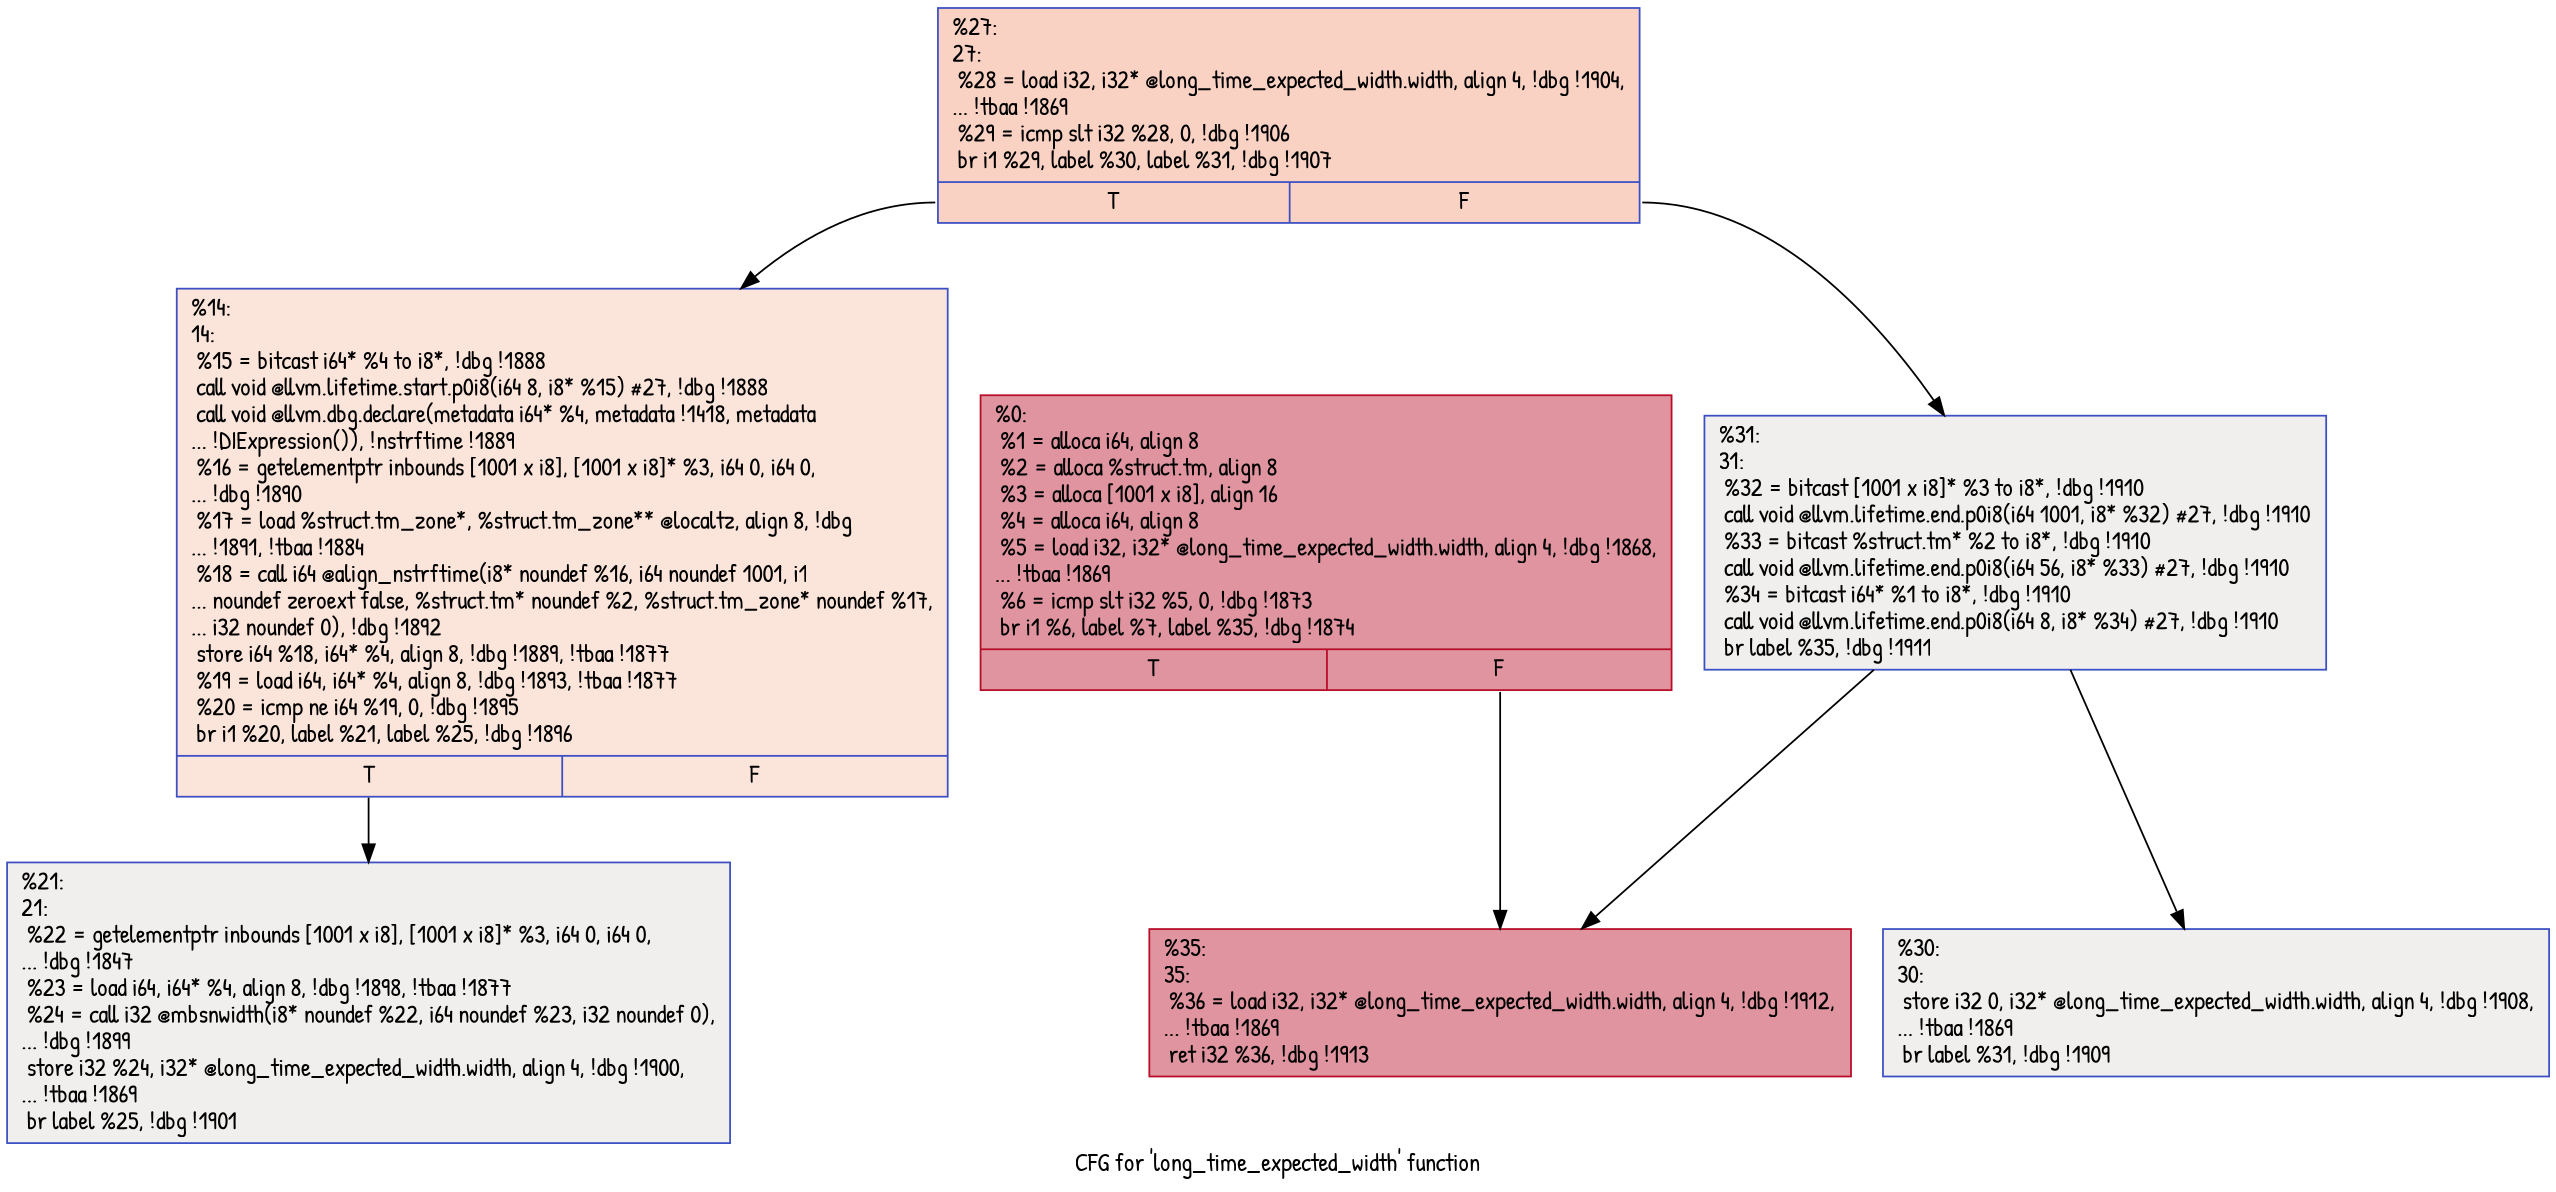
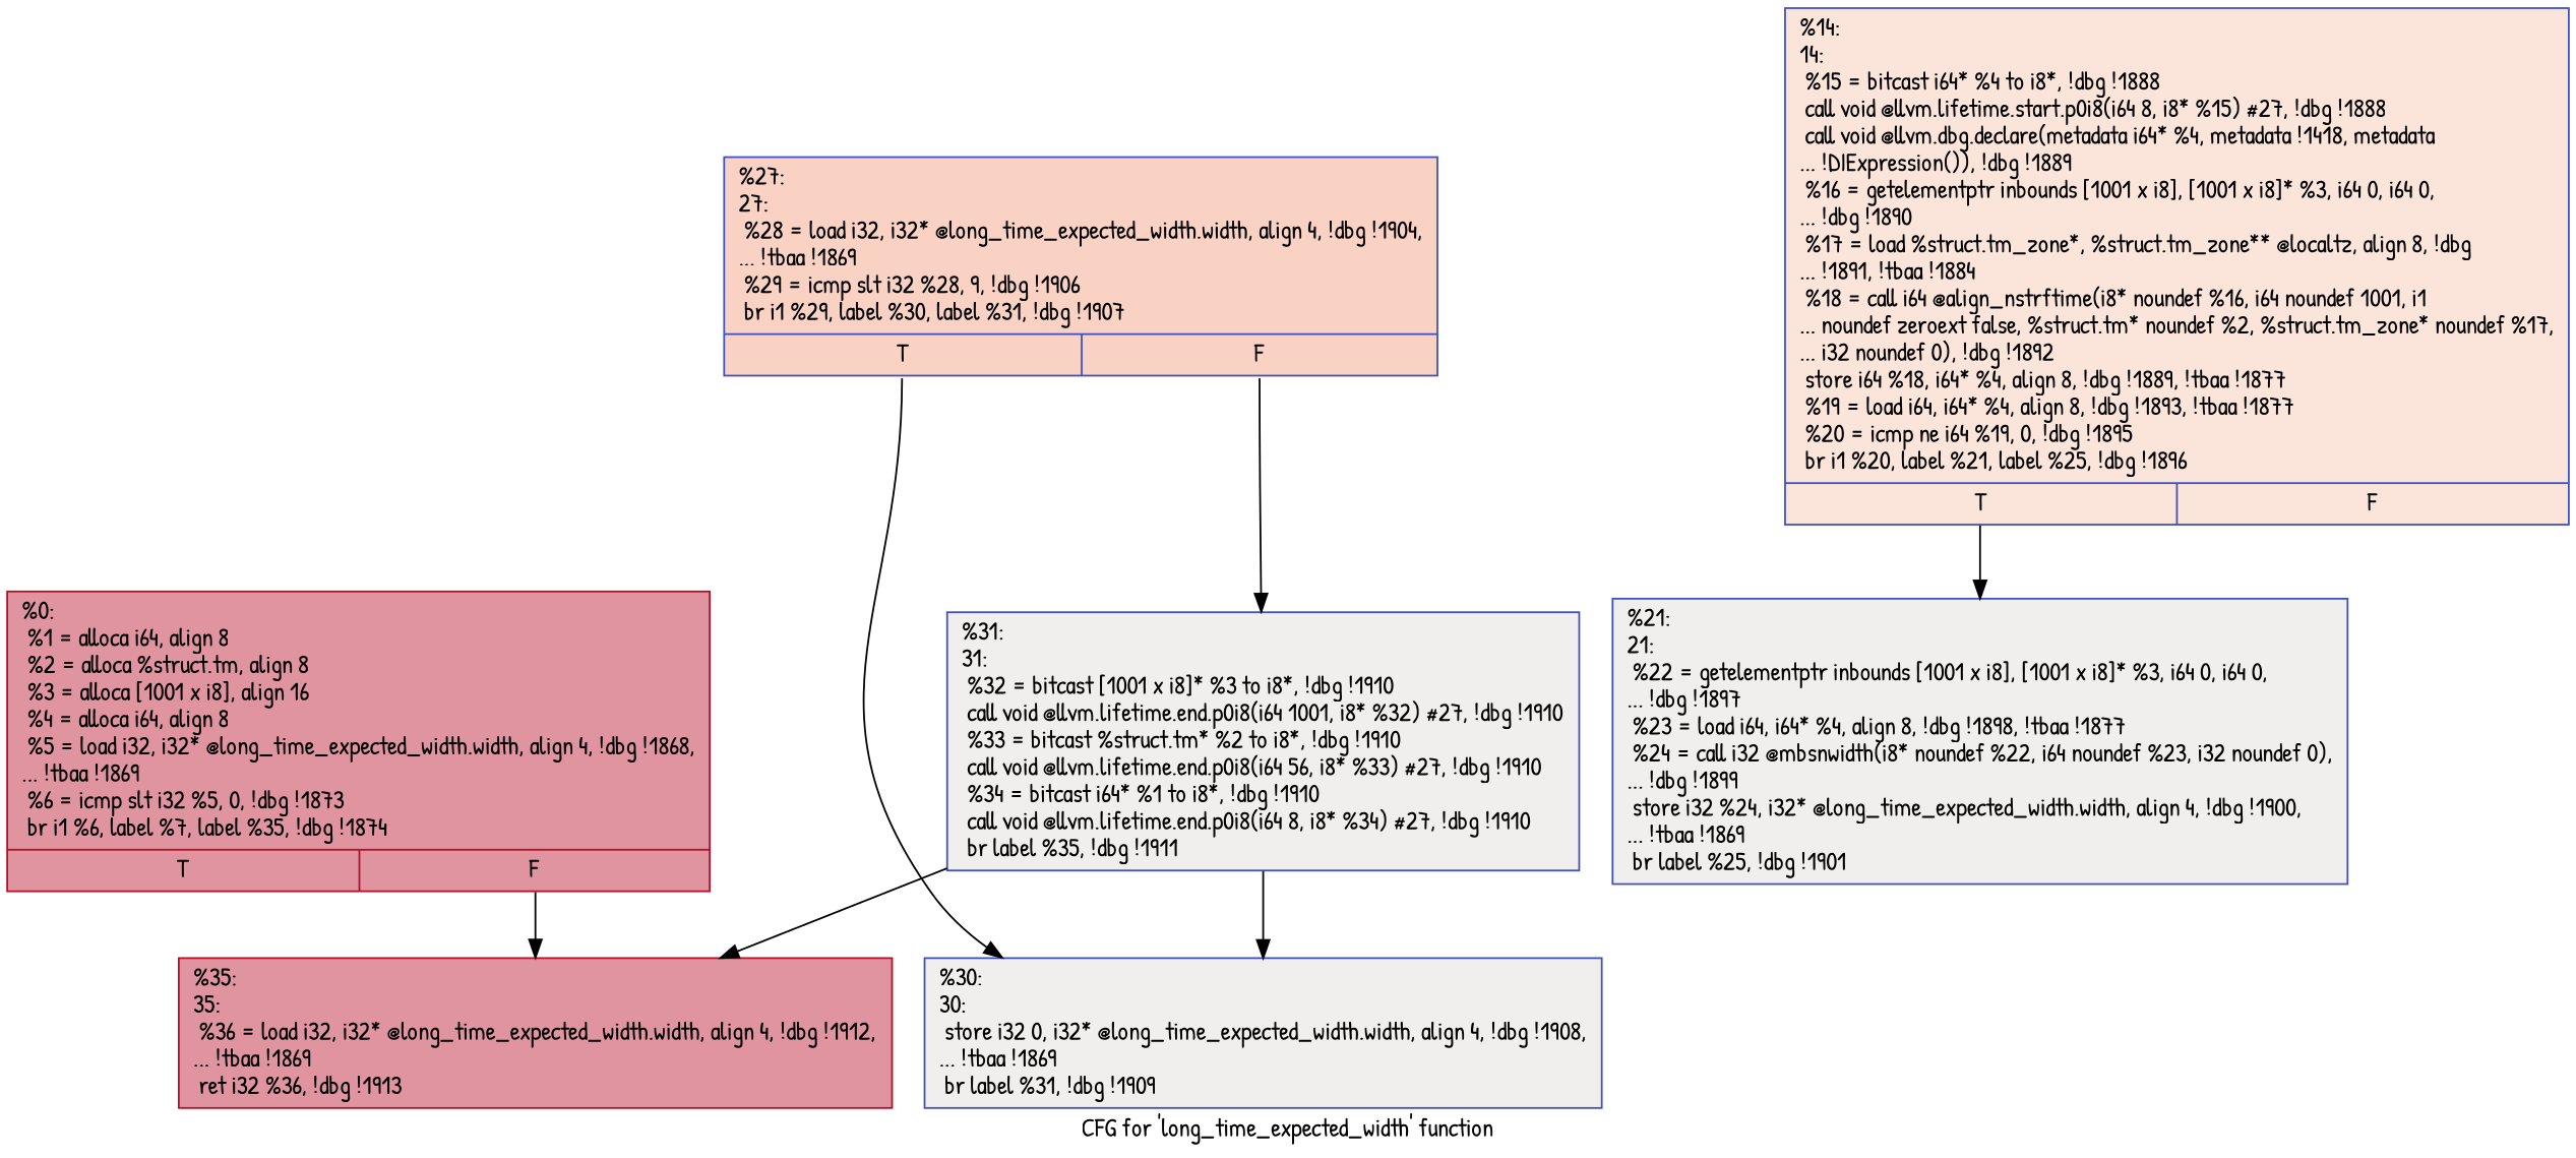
  digraph {
    fontname="Patrick Hand"
    label="CFG for 'long_time_expected_width' function"
    node [color="#3d50c3ff" fillcolor="#e0dbd870" fontname="Patrick Hand" shape=record style=filled]
    edge [fontname="Patrick Hand"]
    n1 [color="#b70d28ff" fillcolor="#b70d2870" label="{%0:\l  %1 = alloca i64, align 8\l  %2 = alloca %struct.tm, align 8\l  %3 = alloca [1001 x i8], align 16\l  %4 = alloca i64, align 8\l  %5 = load i32, i32* @long_time_expected_width.width, align 4, !dbg !1868,\l... !tbaa !1869\l  %6 = icmp slt i32 %5, 0, !dbg !1873\l  br i1 %6, label %7, label %35, !dbg !1874\l|{<s0>T|<s1>F}}"]
    n2 [color="#b70d28ff" fillcolor="#b70d2870" label="{%35:\l35:                                               \l  %36 = load i32, i32* @long_time_expected_width.width, align 4, !dbg !1912,\l... !tbaa !1869\l  ret i32 %36, !dbg !1913\l}"]
-   n3 [fillcolor="#f5c1a970" label="{%14:\l14:                                               \l  %15 = bitcast i64* %4 to i8*, !dbg !1888\l  call void @llvm.lifetime.start.p0i8(i64 8, i8* %15) #27, !dbg !1888\l  call void @llvm.dbg.declare(metadata i64* %4, metadata !1418, metadata\l... !DIExpression()), !nstrftime !1889\l  %16 = getelementptr inbounds [1001 x i8], [1001 x i8]* %3, i64 0, i64 0,\l... !dbg !1890\l  %17 = load %struct.tm_zone*, %struct.tm_zone** @localtz, align 8, !dbg\l... !1891, !tbaa !1884\l  %18 = call i64 @align_nstrftime(i8* noundef %16, i64 noundef 1001, i1\l... noundef zeroext false, %struct.tm* noundef %2, %struct.tm_zone* noundef %17,\l... i32 noundef 0), !dbg !1892\l  store i64 %18, i64* %4, align 8, !dbg !1889, !tbaa !1877\l  %19 = load i64, i64* %4, align 8, !dbg !1893, !tbaa !1877\l  %20 = icmp ne i64 %19, 0, !dbg !1895\l  br i1 %20, label %21, label %25, !dbg !1896\l|{<s0>T|<s1>F}}"]
-   n4 [label="{%21:\l21:                                               \l  %22 = getelementptr inbounds [1001 x i8], [1001 x i8]* %3, i64 0, i64 0,\l... !dbg !1847\l  %23 = load i64, i64* %4, align 8, !dbg !1898, !tbaa !1877\l  %24 = call i32 @mbsnwidth(i8* noundef %22, i64 noundef %23, i32 noundef 0),\l... !dbg !1899\l  store i32 %24, i32* @long_time_expected_width.width, align 4, !dbg !1900,\l... !tbaa !1869\l  br label %25, !dbg !1901\l}"]
-   n5 [fillcolor="#f4987a70" label="{%27:\l27:                                               \l  %28 = load i32, i32* @long_time_expected_width.width, align 4, !dbg !1904,\l... !tbaa !1869\l  %29 = icmp slt i32 %28, 0, !dbg !1906\l  br i1 %29, label %30, label %31, !dbg !1907\l|{<s0>T|<s1>F}}"]
+   n3 [fillcolor="#f5c1a970" label="{%14:\l14:                                               \l  %15 = bitcast i64* %4 to i8*, !dbg !1888\l  call void @llvm.lifetime.start.p0i8(i64 8, i8* %15) #27, !dbg !1888\l  call void @llvm.dbg.declare(metadata i64* %4, metadata !1418, metadata\l... !DIExpression()), !dbg !1889\l  %16 = getelementptr inbounds [1001 x i8], [1001 x i8]* %3, i64 0, i64 0,\l... !dbg !1890\l  %17 = load %struct.tm_zone*, %struct.tm_zone** @localtz, align 8, !dbg\l... !1891, !tbaa !1884\l  %18 = call i64 @align_nstrftime(i8* noundef %16, i64 noundef 1001, i1\l... noundef zeroext false, %struct.tm* noundef %2, %struct.tm_zone* noundef %17,\l... i32 noundef 0), !dbg !1892\l  store i64 %18, i64* %4, align 8, !dbg !1889, !tbaa !1877\l  %19 = load i64, i64* %4, align 8, !dbg !1893, !tbaa !1877\l  %20 = icmp ne i64 %19, 0, !dbg !1895\l  br i1 %20, label %21, label %25, !dbg !1896\l|{<s0>T|<s1>F}}"]
+   n4 [label="{%21:\l21:                                               \l  %22 = getelementptr inbounds [1001 x i8], [1001 x i8]* %3, i64 0, i64 0,\l... !dbg !1897\l  %23 = load i64, i64* %4, align 8, !dbg !1898, !tbaa !1877\l  %24 = call i32 @mbsnwidth(i8* noundef %22, i64 noundef %23, i32 noundef 0),\l... !dbg !1899\l  store i32 %24, i32* @long_time_expected_width.width, align 4, !dbg !1900,\l... !tbaa !1869\l  br label %25, !dbg !1901\l}"]
+   n5 [fillcolor="#f4987a70" label="{%27:\l27:                                               \l  %28 = load i32, i32* @long_time_expected_width.width, align 4, !dbg !1904,\l... !tbaa !1869\l  %29 = icmp slt i32 %28, 9, !dbg !1906\l  br i1 %29, label %30, label %31, !dbg !1907\l|{<s0>T|<s1>F}}"]
    n6 [label="{%30:\l30:                                               \l  store i32 0, i32* @long_time_expected_width.width, align 4, !dbg !1908,\l... !tbaa !1869\l  br label %31, !dbg !1909\l}"]
    n7 [label="{%31:\l31:                                               \l  %32 = bitcast [1001 x i8]* %3 to i8*, !dbg !1910\l  call void @llvm.lifetime.end.p0i8(i64 1001, i8* %32) #27, !dbg !1910\l  %33 = bitcast %struct.tm* %2 to i8*, !dbg !1910\l  call void @llvm.lifetime.end.p0i8(i64 56, i8* %33) #27, !dbg !1910\l  %34 = bitcast i64* %1 to i8*, !dbg !1910\l  call void @llvm.lifetime.end.p0i8(i64 8, i8* %34) #27, !dbg !1910\l  br label %35, !dbg !1911\l}"]
    n1 -> n2 [tailport=s1]
    n3 -> n4 [tailport=s0]
-   n5 -> n3 [tailport=s0]
+   n5 -> n6 [tailport=s0]
    n5 -> n7 [tailport=s1]
    n7 -> n2
    n7 -> n6
  }
